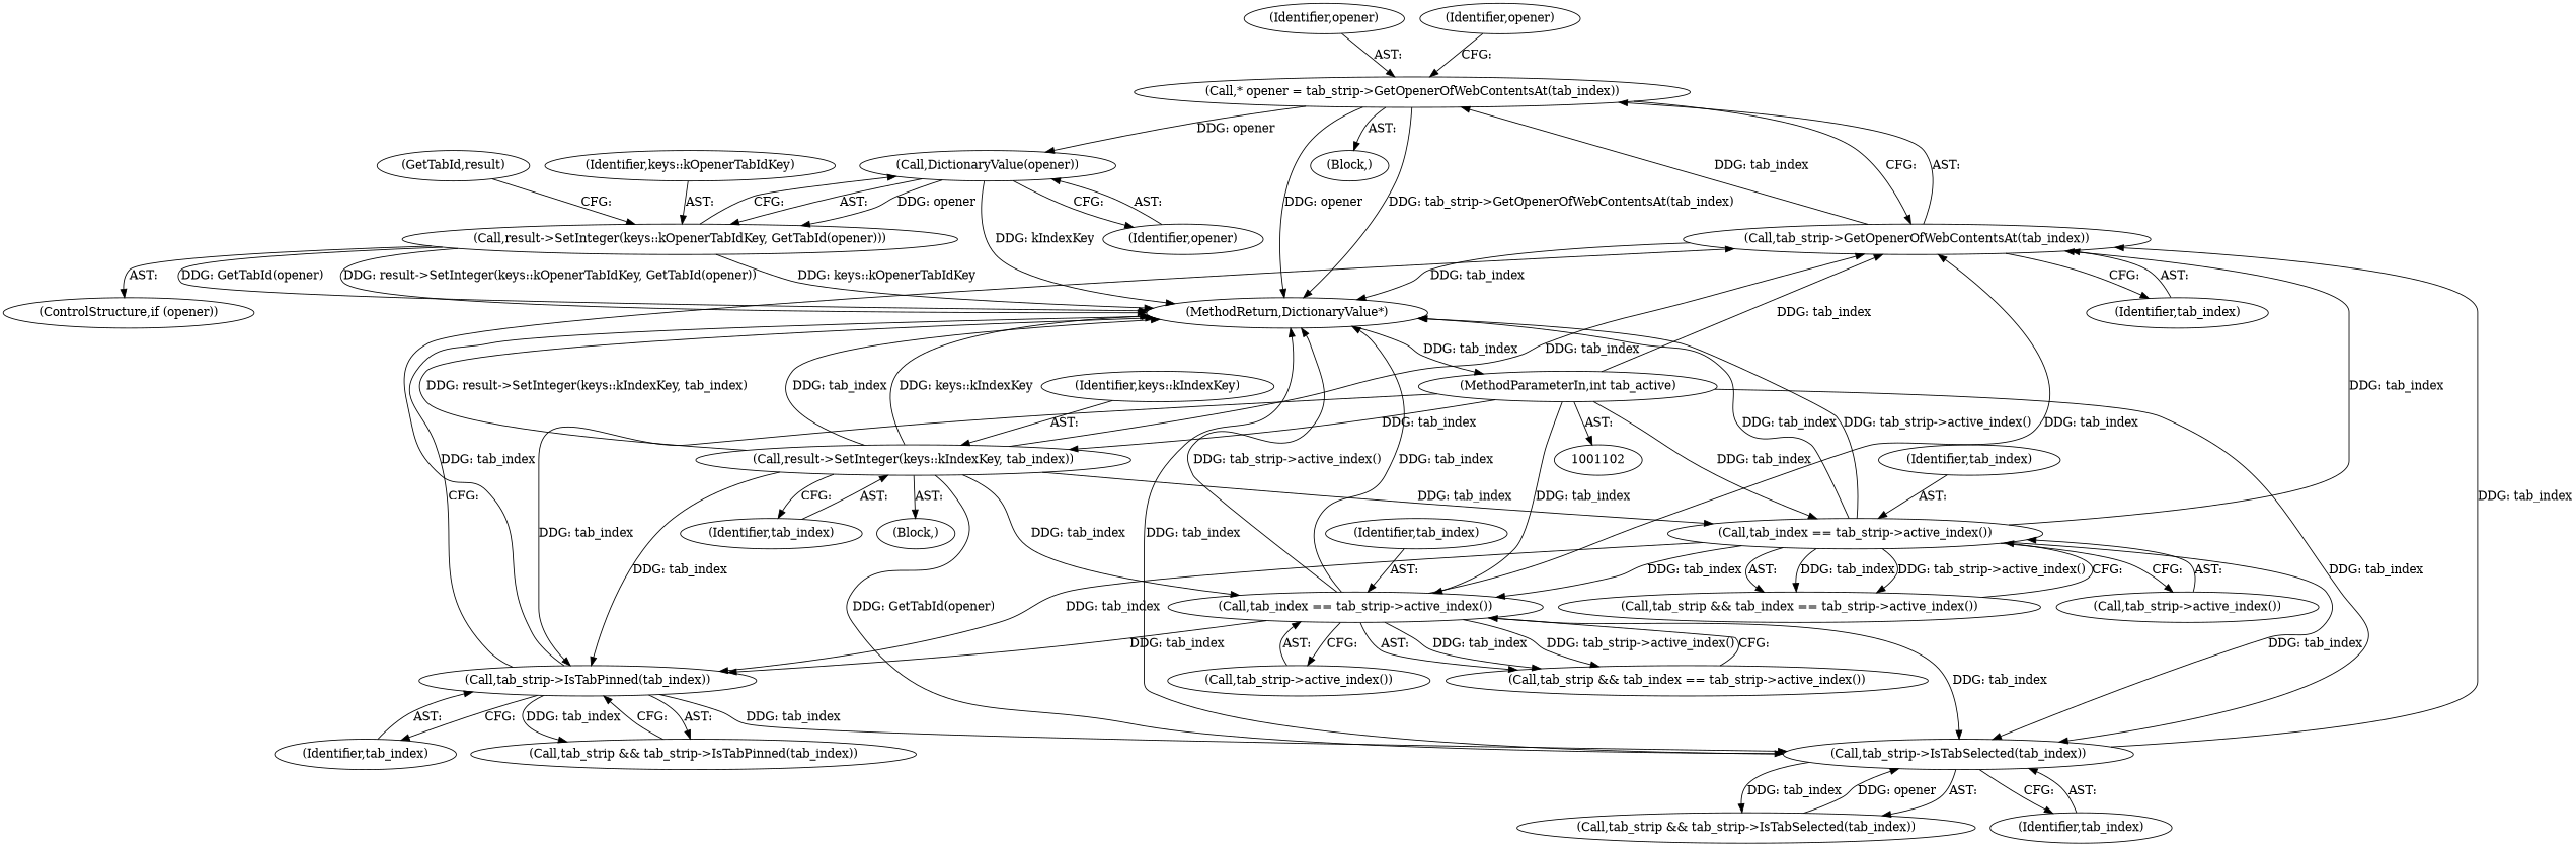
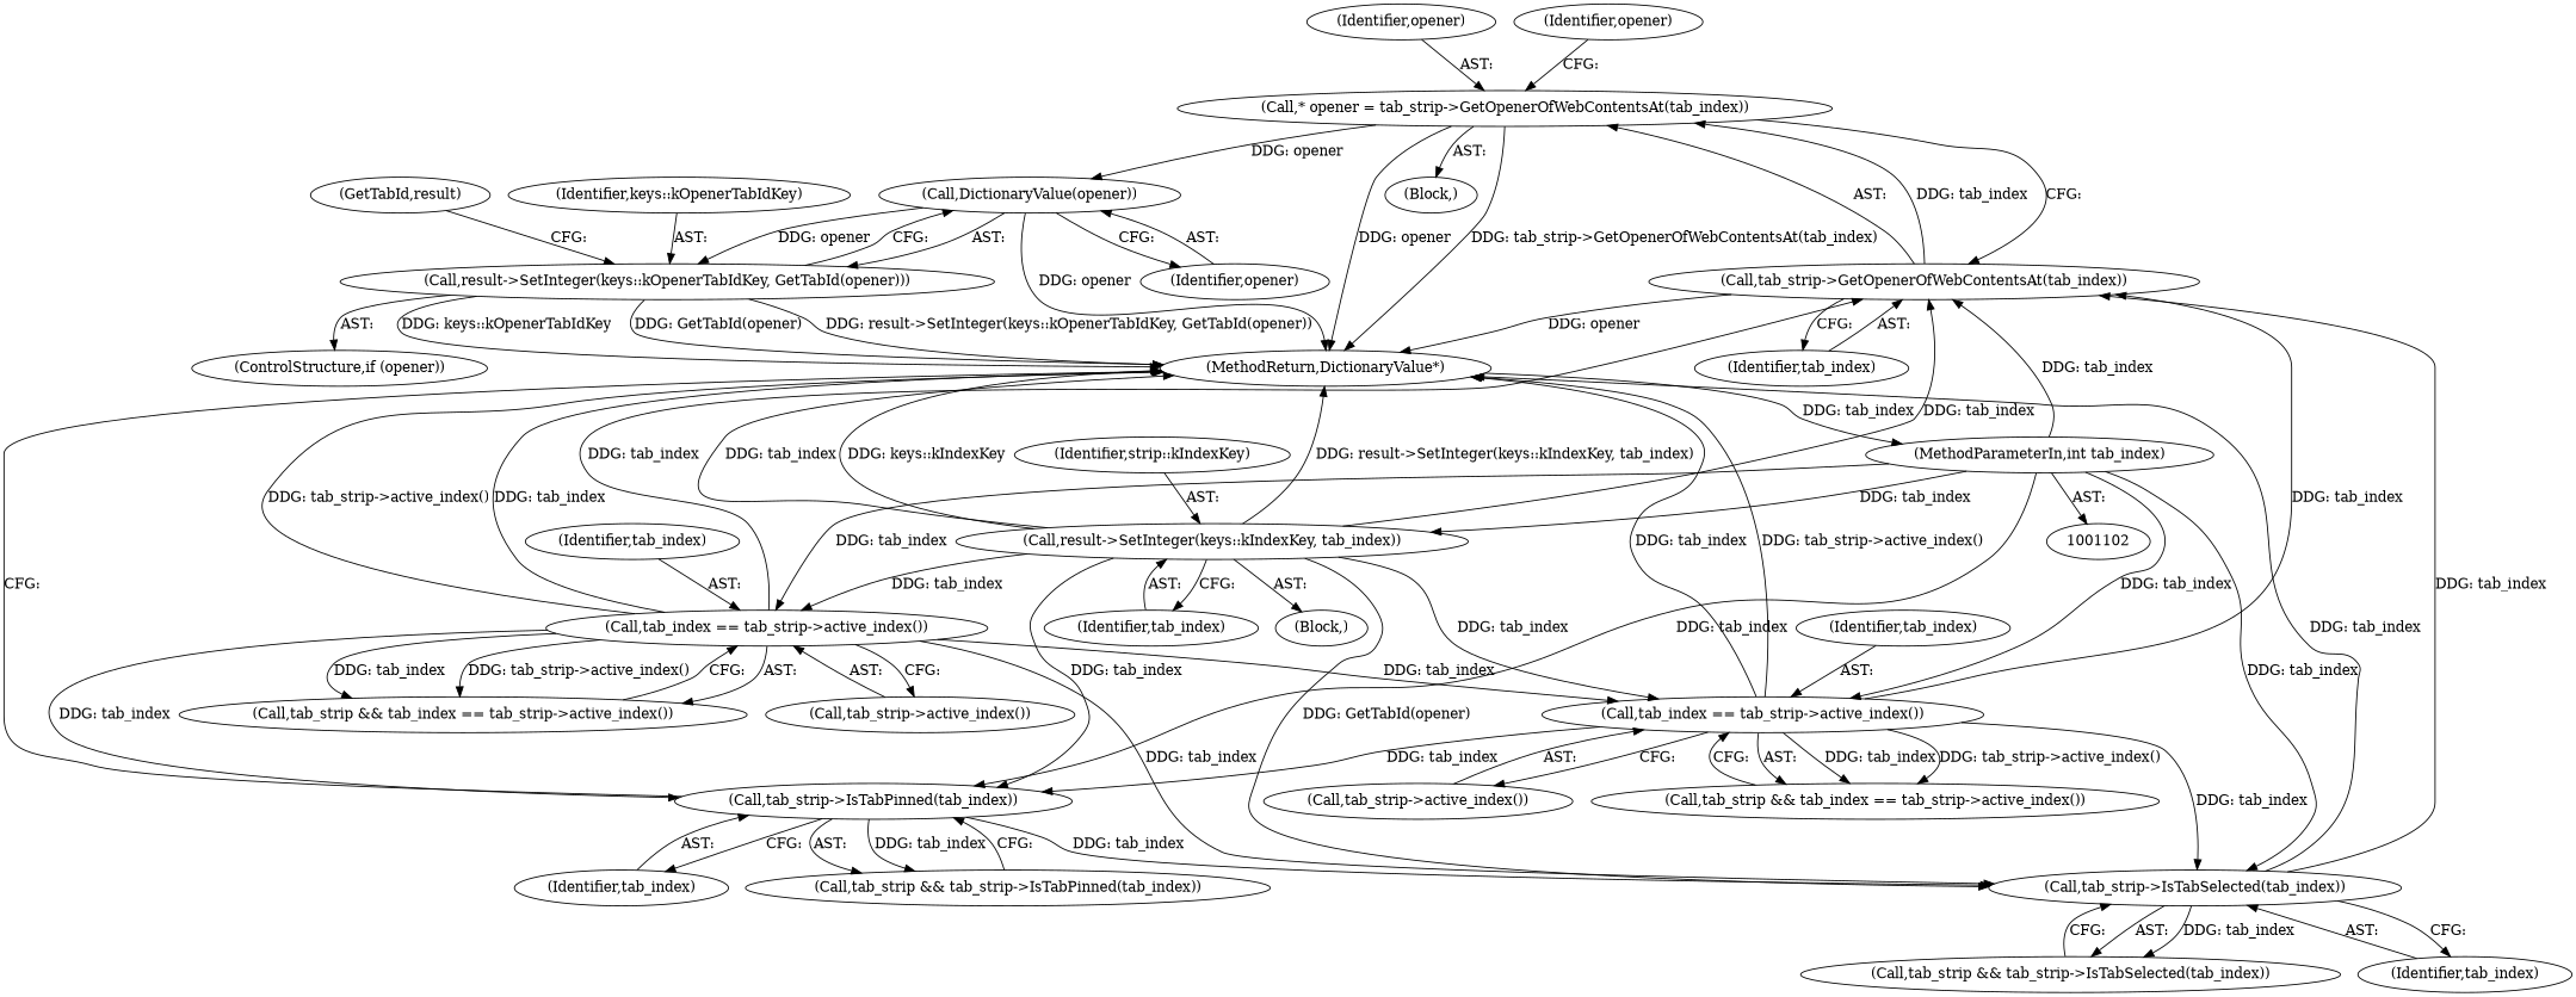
  digraph {
    n1 [label="(Call,* opener = tab_strip->GetOpenerOfWebContentsAt(tab_index))"]
    n2 [label="(Call,tab_strip->GetOpenerOfWebContentsAt(tab_index))"]
    n3 [label="(Call,DictionaryValue(opener))"]
    n4 [label="(Block,)"]
    n5 [label="(MethodReturn,DictionaryValue*)"]
    n6 [label="(Identifier,tab_index)"]
    n7 [label="(Call,result->SetInteger(keys::kOpenerTabIdKey, GetTabId(opener)))"]
    n8 [label="(Identifier,opener)"]
-   n9 [label="(MethodParameterIn,int tab_active)"]
+   n9 [label="(MethodParameterIn,int tab_index)"]
    n10 [label="(Call,tab_strip->IsTabSelected(tab_index))"]
    n11 [label="(Call,tab_strip && tab_strip->IsTabSelected(tab_index))"]
    n12 [label="(Identifier,tab_index)"]
    n13 [label="(Call,tab_strip->IsTabPinned(tab_index))"]
    n14 [label="(Identifier,tab_index)"]
    n15 [label="(Call,tab_strip && tab_strip->IsTabPinned(tab_index))"]
    n16 [label="(Call,tab_index == tab_strip->active_index())"]
    n17 [label="(Call,tab_strip->active_index())"]
    n18 [label="(Call,tab_strip && tab_index == tab_strip->active_index())"]
    n19 [label="(Call,tab_index == tab_strip->active_index())"]
    n20 [label="(Call,tab_strip && tab_index == tab_strip->active_index())"]
    n21 [label="(Call,tab_strip->active_index())"]
    n22 [label="(Call,result->SetInteger(keys::kIndexKey, tab_index))"]
    n23 [label="(Identifier,tab_index)"]
    n24 [label="(Block,)"]
    n25 [label=1001102]
    n26 [label="(ControlStructure,if (opener))"]
    n27 [label="(Identifier,opener)"]
-   n28 [label="(Identifier,keys::kIndexKey)"]
+   n28 [label="(Identifier,strip::kIndexKey)"]
    n29 [label="(Identifier,keys::kOpenerTabIdKey)"]
    n30 [label="(GetTabId,result)"]
    n31 [label="(Identifier,opener)"]
    n32 [label="(Identifier,tab_index)"]
    n33 [label="(Identifier,tab_index)"]
    n1 -> n2 [label="CFG: "]
    n1 -> n3 [label="DDG: opener"]
    n1 -> n4 [label="AST: "]
    n1 -> n5 [label="DDG: opener"]
    n1 -> n5 [label="DDG: tab_strip->GetOpenerOfWebContentsAt(tab_index)"]
    n2 -> n1 [label="AST: "]
    n2 -> n1 [label="DDG: tab_index"]
-   n2 -> n5 [label="DDG: tab_index"]
+   n2 -> n5 [label="DDG: opener"]
    n2 -> n6 [label="CFG: "]
-   n3 -> n5 [label="DDG: kIndexKey"]
+   n3 -> n5 [label="DDG: opener"]
    n3 -> n7 [label="AST: "]
    n3 -> n7 [label="DDG: opener"]
    n3 -> n8 [label="CFG: "]
    n5 -> n9 [label="DDG: tab_index"]
    n6 -> n2 [label="AST: "]
    n7 -> n3 [label="CFG: "]
    n7 -> n5 [label="DDG: keys::kOpenerTabIdKey"]
    n7 -> n5 [label="DDG: GetTabId(opener)"]
    n7 -> n5 [label="DDG: result->SetInteger(keys::kOpenerTabIdKey, GetTabId(opener))"]
    n7 -> n26 [label="AST: "]
    n8 -> n3 [label="AST: "]
    n9 -> n2 [label="DDG: tab_index"]
    n9 -> n10 [label="DDG: tab_index"]
    n9 -> n13 [label="DDG: tab_index"]
    n9 -> n16 [label="DDG: tab_index"]
    n9 -> n19 [label="DDG: tab_index"]
    n9 -> n22 [label="DDG: tab_index"]
    n9 -> n25 [label="AST: "]
    n10 -> n2 [label="DDG: tab_index"]
    n10 -> n5 [label="DDG: tab_index"]
    n10 -> n11 [label="AST: "]
    n10 -> n11 [label="DDG: tab_index"]
    n10 -> n12 [label="CFG: "]
-   n11 -> n10 [label="DDG: opener"]
+   n11 -> n10 [label="CFG: "]
    n12 -> n10 [label="AST: "]
-   n13 -> n2 [label="DDG: tab_index"]
    n13 -> n5 [label="CFG: "]
    n13 -> n10 [label="DDG: tab_index"]
    n13 -> n14 [label="CFG: "]
    n13 -> n15 [label="AST: "]
    n13 -> n15 [label="DDG: tab_index"]
    n14 -> n13 [label="AST: "]
    n15 -> n13 [label="CFG: "]
    n16 -> n2 [label="DDG: tab_index"]
    n16 -> n5 [label="DDG: tab_index"]
    n16 -> n5 [label="DDG: tab_strip->active_index()"]
    n16 -> n10 [label="DDG: tab_index"]
    n16 -> n13 [label="DDG: tab_index"]
    n16 -> n17 [label="CFG: "]
    n16 -> n18 [label="AST: "]
    n16 -> n18 [label="DDG: tab_index"]
    n16 -> n18 [label="DDG: tab_strip->active_index()"]
    n17 -> n16 [label="AST: "]
    n18 -> n16 [label="CFG: "]
    n19 -> n2 [label="DDG: tab_index"]
    n19 -> n5 [label="DDG: tab_index"]
    n19 -> n5 [label="DDG: tab_strip->active_index()"]
    n19 -> n10 [label="DDG: tab_index"]
    n19 -> n13 [label="DDG: tab_index"]
    n19 -> n16 [label="DDG: tab_index"]
    n19 -> n20 [label="AST: "]
    n19 -> n20 [label="DDG: tab_index"]
    n19 -> n20 [label="DDG: tab_strip->active_index()"]
    n19 -> n21 [label="CFG: "]
    n20 -> n19 [label="CFG: "]
    n21 -> n19 [label="AST: "]
    n22 -> n2 [label="DDG: tab_index"]
    n22 -> n5 [label="DDG: keys::kIndexKey"]
    n22 -> n5 [label="DDG: result->SetInteger(keys::kIndexKey, tab_index)"]
    n22 -> n5 [label="DDG: tab_index"]
    n22 -> n10 [label="DDG: GetTabId(opener)"]
    n22 -> n13 [label="DDG: tab_index"]
    n22 -> n16 [label="DDG: tab_index"]
    n22 -> n19 [label="DDG: tab_index"]
    n22 -> n23 [label="CFG: "]
    n22 -> n24 [label="AST: "]
    n23 -> n22 [label="AST: "]
    n27 -> n1 [label="AST: "]
    n28 -> n22 [label="AST: "]
    n29 -> n7 [label="AST: "]
    n30 -> n7 [label="CFG: "]
    n31 -> n1 [label="CFG: "]
    n32 -> n16 [label="AST: "]
    n33 -> n19 [label="AST: "]
  }
